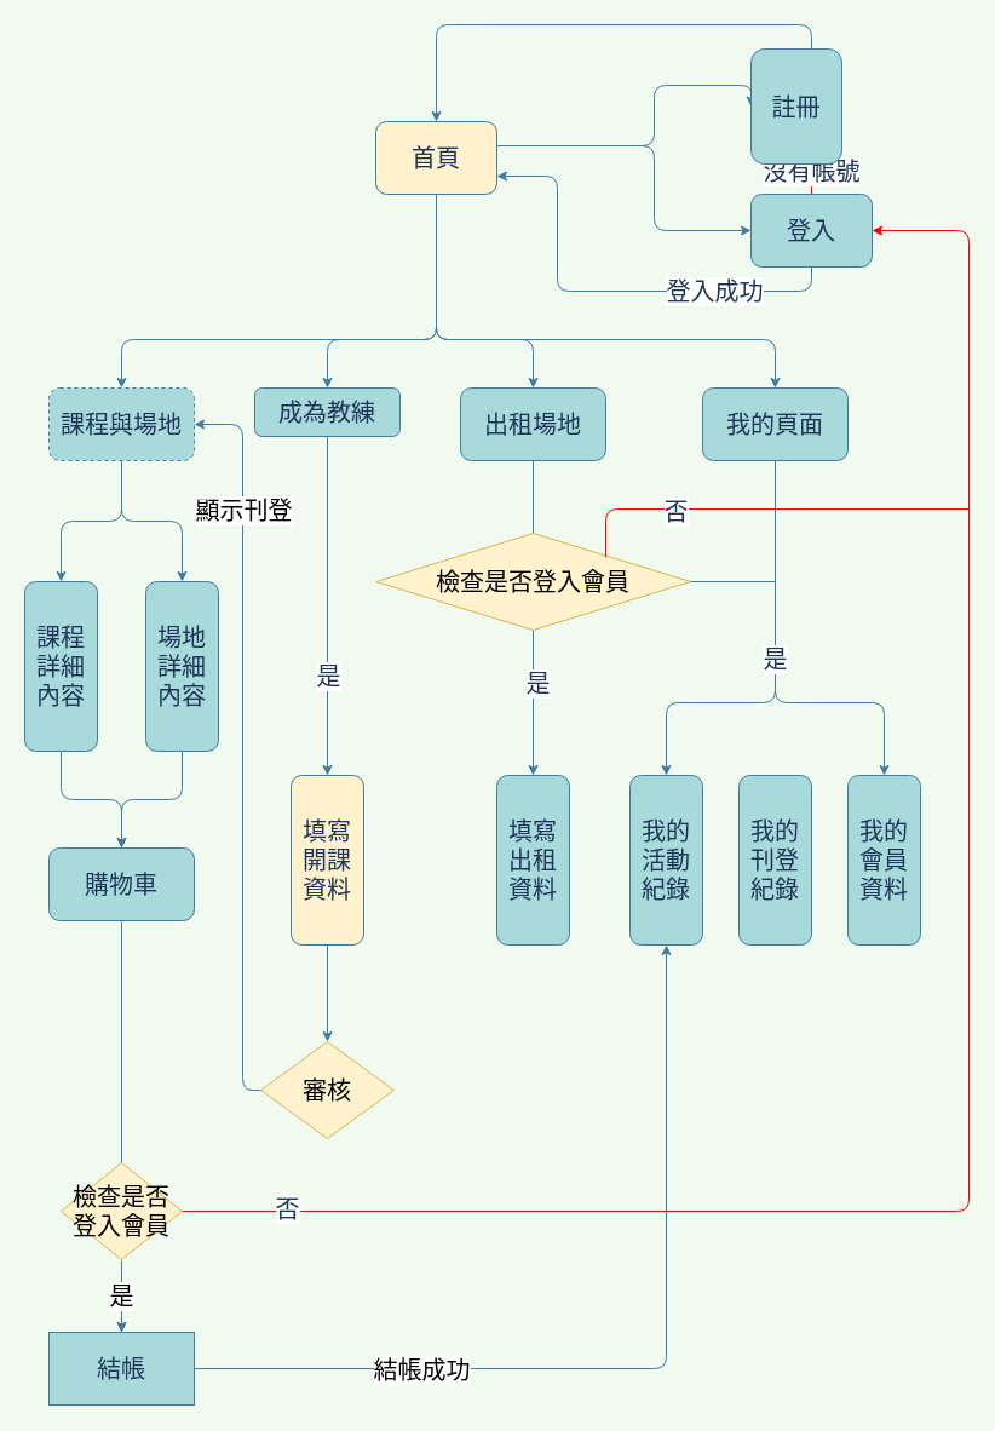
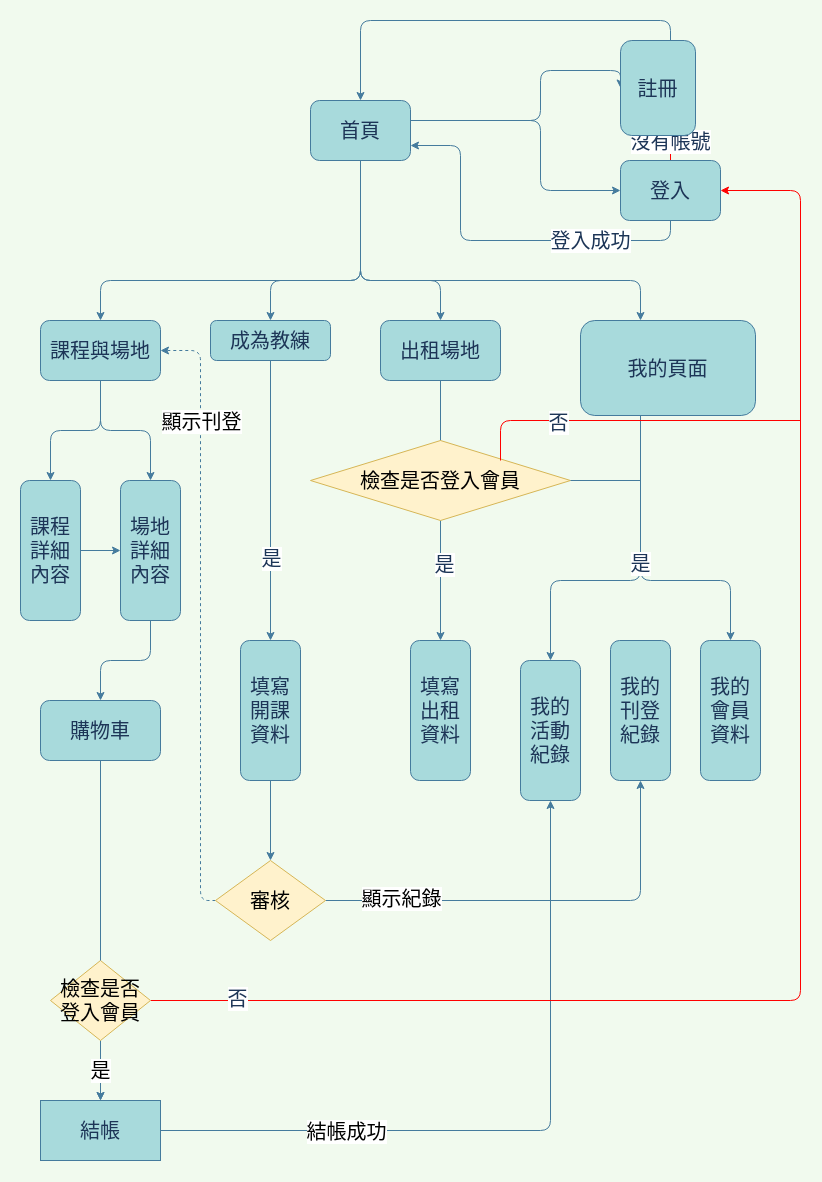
  <mxCell id="0" />
  <mxCell id="1" parent="0" />
  <mxCell id="2" style="edgeStyle=orthogonalEdgeStyle;curved=0;rounded=1;sketch=0;orthogonalLoop=1;jettySize=auto;html=1;entryX=0.5;entryY=0;entryDx=0;entryDy=0;fontColor=#1D3557;strokeColor=#457B9D;fillColor=#A8DADC;" edge="1" parent="1" source="8" target="16"><mxGeometry relative="1" as="geometry"><Array as="points"><mxPoint x="360" y="280" /><mxPoint x="100" y="280" /></Array></mxGeometry></mxCell>
  <mxCell id="3" style="edgeStyle=orthogonalEdgeStyle;curved=0;rounded=1;sketch=0;orthogonalLoop=1;jettySize=auto;html=1;entryX=0.5;entryY=0;entryDx=0;entryDy=0;fontColor=#1D3557;strokeColor=#457B9D;fillColor=#A8DADC;" edge="1" parent="1" source="8" target="19"><mxGeometry relative="1" as="geometry"><Array as="points"><mxPoint x="360" y="280" /><mxPoint x="270" y="280" /></Array></mxGeometry></mxCell>
  <mxCell id="4" style="edgeStyle=orthogonalEdgeStyle;curved=0;rounded=1;sketch=0;orthogonalLoop=1;jettySize=auto;html=1;fontColor=#1D3557;strokeColor=#457B9D;fillColor=#A8DADC;" edge="1" parent="1" source="8" target="22"><mxGeometry relative="1" as="geometry"><Array as="points"><mxPoint x="360" y="280" /><mxPoint x="440" y="280" /></Array></mxGeometry></mxCell>
  <mxCell id="5" style="edgeStyle=orthogonalEdgeStyle;curved=0;rounded=1;sketch=0;orthogonalLoop=1;jettySize=auto;html=1;fontColor=#1D3557;strokeColor=#457B9D;fillColor=#A8DADC;" edge="1" parent="1" source="8" target="26"><mxGeometry relative="1" as="geometry"><Array as="points"><mxPoint x="360" y="280" /><mxPoint x="640" y="280" /></Array></mxGeometry></mxCell>
  <mxCell id="6" style="edgeStyle=orthogonalEdgeStyle;curved=0;rounded=1;sketch=0;orthogonalLoop=1;jettySize=auto;html=1;entryX=0;entryY=0.5;entryDx=0;entryDy=0;fontColor=#1D3557;strokeColor=#457B9D;fillColor=#A8DADC;" edge="1" parent="1" source="8" target="13"><mxGeometry relative="1" as="geometry"><Array as="points"><mxPoint x="540" y="120" /><mxPoint x="540" y="70" /></Array></mxGeometry></mxCell>
  <mxCell id="7" style="edgeStyle=orthogonalEdgeStyle;curved=0;rounded=1;sketch=0;orthogonalLoop=1;jettySize=auto;html=1;fontSize=20;fontColor=#1D3557;strokeColor=#457B9D;fillColor=#A8DADC;entryX=0;entryY=0.5;entryDx=0;entryDy=0;" edge="1" parent="1" source="8" target="11"><mxGeometry relative="1" as="geometry"><mxPoint x="540" y="130" as="targetPoint" /><Array as="points"><mxPoint x="540" y="120" /><mxPoint x="540" y="190" /></Array></mxGeometry></mxCell>
- <mxCell id="8" value="首頁" style="rounded=1;whiteSpace=wrap;html=1;fontSize=20;fontColor=#1D3557;fillColor=#fff2cc;strokeColor=#457B9D;" vertex="1" parent="1"><mxGeometry x="310" y="100" width="100" height="60" as="geometry" /></mxCell>
+ <mxCell id="8" value="首頁" style="rounded=1;whiteSpace=wrap;html=1;fontSize=20;fontColor=#1D3557;fillColor=#A8DADC;strokeColor=#457B9D;" vertex="1" parent="1"><mxGeometry x="310" y="100" width="100" height="60" as="geometry" /></mxCell>
  <mxCell id="9" value="&lt;font style=&quot;font-size: 20px&quot;&gt;登入成功&lt;/font&gt;" style="edgeStyle=orthogonalEdgeStyle;curved=0;rounded=1;sketch=0;orthogonalLoop=1;jettySize=auto;html=1;entryX=1;entryY=0.75;entryDx=0;entryDy=0;fontColor=#1D3557;strokeColor=#457B9D;fillColor=#A8DADC;" edge="1" parent="1" source="11" target="8"><mxGeometry x="-0.462" relative="1" as="geometry"><Array as="points"><mxPoint x="670" y="240" /><mxPoint x="460" y="240" /><mxPoint x="460" y="145" /></Array><mxPoint x="1" as="offset" /></mxGeometry></mxCell>
  <mxCell id="10" value="&lt;span style=&quot;font-size: 20px&quot;&gt;沒有帳號&lt;/span&gt;" style="edgeStyle=orthogonalEdgeStyle;curved=0;rounded=1;sketch=0;orthogonalLoop=1;jettySize=auto;html=1;entryX=0.5;entryY=1;entryDx=0;entryDy=0;fontColor=#1D3557;strokeColor=#FF0000;fillColor=#A8DADC;" edge="1" parent="1" source="11" target="13"><mxGeometry relative="1" as="geometry" /></mxCell>
  <mxCell id="11" value="登入" style="rounded=1;whiteSpace=wrap;html=1;fontSize=20;fontColor=#1D3557;fillColor=#A8DADC;strokeColor=#457B9D;" vertex="1" parent="1"><mxGeometry x="620" y="160" width="100" height="60" as="geometry" /></mxCell>
  <mxCell id="12" style="edgeStyle=orthogonalEdgeStyle;curved=0;rounded=1;sketch=0;orthogonalLoop=1;jettySize=auto;html=1;fontColor=#1D3557;strokeColor=#457B9D;fillColor=#A8DADC;" edge="1" parent="1" source="13"><mxGeometry relative="1" as="geometry"><mxPoint x="360" y="100" as="targetPoint" /><Array as="points"><mxPoint x="670" y="20" /><mxPoint x="360" y="20" /><mxPoint x="360" y="100" /></Array></mxGeometry></mxCell>
  <mxCell id="13" value="註冊" style="rounded=1;whiteSpace=wrap;html=1;fontSize=20;fontColor=#1D3557;fillColor=#A8DADC;strokeColor=#457B9D;" vertex="1" parent="1"><mxGeometry x="620" y="40" width="75" height="95" as="geometry" /></mxCell>
  <mxCell id="14" style="edgeStyle=orthogonalEdgeStyle;curved=0;rounded=1;sketch=0;orthogonalLoop=1;jettySize=auto;html=1;entryX=0.5;entryY=0;entryDx=0;entryDy=0;fontColor=#1D3557;strokeColor=#457B9D;fillColor=#A8DADC;" edge="1" parent="1" source="16" target="28"><mxGeometry relative="1" as="geometry" /></mxCell>
  <mxCell id="15" style="edgeStyle=orthogonalEdgeStyle;curved=0;rounded=1;sketch=0;orthogonalLoop=1;jettySize=auto;html=1;entryX=0.5;entryY=0;entryDx=0;entryDy=0;fontColor=#1D3557;strokeColor=#457B9D;fillColor=#A8DADC;" edge="1" parent="1" source="16" target="30"><mxGeometry relative="1" as="geometry" /></mxCell>
- <mxCell id="16" value="課程與場地" style="rounded=1;whiteSpace=wrap;html=1;fontSize=20;fontColor=#1D3557;fillColor=#A8DADC;strokeColor=#457B9D;dashed=1;" vertex="1" parent="1"><mxGeometry x="40" y="320" width="120" height="60" as="geometry" /></mxCell>
+ <mxCell id="16" value="課程與場地" style="rounded=1;whiteSpace=wrap;html=1;fontSize=20;fontColor=#1D3557;fillColor=#A8DADC;strokeColor=#457B9D;" vertex="1" parent="1"><mxGeometry x="40" y="320" width="120" height="60" as="geometry" /></mxCell>
  <mxCell id="17" style="edgeStyle=orthogonalEdgeStyle;curved=0;rounded=1;sketch=0;orthogonalLoop=1;jettySize=auto;html=1;entryX=0.5;entryY=0;entryDx=0;entryDy=0;fontSize=20;fontColor=#1D3557;strokeColor=#457B9D;fillColor=#A8DADC;" edge="1" parent="1" source="19" target="32"><mxGeometry relative="1" as="geometry"><Array as="points"><mxPoint x="270" y="640" /></Array></mxGeometry></mxCell>
  <mxCell id="18" value="是" style="edgeLabel;html=1;align=center;verticalAlign=middle;resizable=0;points=[];fontSize=20;fontColor=#1D3557;" vertex="1" connectable="0" parent="17"><mxGeometry x="0.404" relative="1" as="geometry"><mxPoint as="offset" /></mxGeometry></mxCell>
  <mxCell id="19" value="成為教練" style="rounded=1;whiteSpace=wrap;html=1;fontSize=20;fontColor=#1D3557;fillColor=#A8DADC;strokeColor=#457B9D;" vertex="1" parent="1"><mxGeometry x="210" y="320" width="120" height="40" as="geometry" /></mxCell>
  <mxCell id="20" style="edgeStyle=orthogonalEdgeStyle;curved=0;rounded=1;sketch=0;orthogonalLoop=1;jettySize=auto;html=1;entryX=0.5;entryY=0;entryDx=0;entryDy=0;fontSize=20;fontColor=#1D3557;strokeColor=#457B9D;fillColor=#A8DADC;" edge="1" parent="1" source="22" target="33"><mxGeometry relative="1" as="geometry" /></mxCell>
  <mxCell id="21" value="是" style="edgeLabel;html=1;align=center;verticalAlign=middle;resizable=0;points=[];fontSize=20;fontColor=#1D3557;" vertex="1" connectable="0" parent="20"><mxGeometry x="0.404" y="3" relative="1" as="geometry"><mxPoint as="offset" /></mxGeometry></mxCell>
  <mxCell id="22" value="出租場地&lt;span style=&quot;color: rgba(0 , 0 , 0 , 0) ; font-family: monospace ; font-size: 0px&quot;&gt;%3CmxGraphModel%3E%3Croot%3E%3CmxCell%20id%3D%220%22%2F%3E%3CmxCell%20id%3D%221%22%20parent%3D%220%22%2F%3E%3CmxCell%20id%3D%222%22%20value%3D%22%22%20style%3D%22rounded%3D1%3BwhiteSpace%3Dwrap%3Bhtml%3D1%3BfontSize%3D20%3BfontColor%3Dnone%3B%22%20vertex%3D%221%22%20parent%3D%221%22%3E%3CmxGeometry%20x%3D%22380%22%20y%3D%22200%22%20width%3D%22100%22%20height%3D%2260%22%20as%3D%22geometry%22%2F%3E%3C%2FmxCell%3E%3C%2Froot%3E%3C%2FmxGraphModel%3E&lt;/span&gt;" style="rounded=1;whiteSpace=wrap;html=1;fontSize=20;fontColor=#1D3557;fillColor=#A8DADC;strokeColor=#457B9D;" vertex="1" parent="1"><mxGeometry x="380" y="320" width="120" height="60" as="geometry" /></mxCell>
  <mxCell id="23" style="edgeStyle=orthogonalEdgeStyle;curved=0;rounded=1;sketch=0;orthogonalLoop=1;jettySize=auto;html=1;entryX=0.5;entryY=0;entryDx=0;entryDy=0;fontSize=20;fontColor=#1D3557;strokeColor=#457B9D;fillColor=#A8DADC;" edge="1" parent="1" source="26" target="34"><mxGeometry relative="1" as="geometry"><Array as="points"><mxPoint x="640" y="580" /><mxPoint x="550" y="580" /></Array></mxGeometry></mxCell>
  <mxCell id="24" style="edgeStyle=orthogonalEdgeStyle;curved=0;rounded=1;sketch=0;orthogonalLoop=1;jettySize=auto;html=1;entryX=0.5;entryY=0;entryDx=0;entryDy=0;fontSize=20;fontColor=#1D3557;strokeColor=#457B9D;fillColor=#A8DADC;" edge="1" parent="1" source="26" target="36"><mxGeometry relative="1" as="geometry"><Array as="points"><mxPoint x="640" y="580" /><mxPoint x="730" y="580" /></Array></mxGeometry></mxCell>
  <mxCell id="25" value="是" style="edgeLabel;html=1;align=center;verticalAlign=middle;resizable=0;points=[];fontSize=20;fontColor=#1D3557;" vertex="1" connectable="0" parent="24"><mxGeometry x="-0.066" y="-1" relative="1" as="geometry"><mxPoint as="offset" /></mxGeometry></mxCell>
- <mxCell id="26" value="我的頁面" style="rounded=1;whiteSpace=wrap;html=1;fontSize=20;fontColor=#1D3557;fillColor=#A8DADC;strokeColor=#457B9D;" vertex="1" parent="1"><mxGeometry x="580" y="320" width="120" height="60" as="geometry" /></mxCell>
- <mxCell id="27" style="edgeStyle=orthogonalEdgeStyle;curved=0;rounded=1;sketch=0;orthogonalLoop=1;jettySize=auto;html=1;entryX=0.5;entryY=0;entryDx=0;entryDy=0;fontSize=20;fontColor=#1D3557;strokeColor=#457B9D;fillColor=#A8DADC;" edge="1" parent="1" source="28" target="39"><mxGeometry relative="1" as="geometry" /></mxCell>
+ <mxCell id="26" value="我的頁面" style="rounded=1;whiteSpace=wrap;html=1;fontSize=20;fontColor=#1D3557;fillColor=#A8DADC;strokeColor=#457B9D;" vertex="1" parent="1"><mxGeometry x="580" y="320" width="175" height="95" as="geometry" /></mxCell>
+ <mxCell id="27" style="edgeStyle=orthogonalEdgeStyle;curved=0;rounded=1;sketch=0;orthogonalLoop=1;jettySize=auto;html=1;fontSize=20;fontColor=#1D3557;strokeColor=#457B9D;fillColor=#A8DADC;" edge="1" parent="1" source="28" target="30"><mxGeometry relative="1" as="geometry" /></mxCell>
  <mxCell id="28" value="課程詳細內容" style="rounded=1;whiteSpace=wrap;html=1;labelBackgroundColor=none;labelBorderColor=none;fontSize=20;fontColor=#1D3557;fillColor=#A8DADC;strokeColor=#457B9D;" vertex="1" parent="1"><mxGeometry x="20" y="480" width="60" height="140" as="geometry" /></mxCell>
  <mxCell id="29" style="edgeStyle=orthogonalEdgeStyle;curved=0;rounded=1;sketch=0;orthogonalLoop=1;jettySize=auto;html=1;fontSize=20;fontColor=#1D3557;strokeColor=#457B9D;fillColor=#A8DADC;" edge="1" parent="1" source="30"><mxGeometry relative="1" as="geometry"><mxPoint x="100" y="700" as="targetPoint" /><Array as="points"><mxPoint x="150" y="660" /><mxPoint x="100" y="660" /></Array></mxGeometry></mxCell>
  <mxCell id="30" value="場地詳細內容" style="rounded=1;whiteSpace=wrap;html=1;labelBackgroundColor=none;labelBorderColor=none;fontSize=20;fontColor=#1D3557;fillColor=#A8DADC;strokeColor=#457B9D;" vertex="1" parent="1"><mxGeometry x="120" y="480" width="60" height="140" as="geometry" /></mxCell>
  <mxCell id="31" style="edgeStyle=orthogonalEdgeStyle;curved=0;rounded=1;sketch=0;orthogonalLoop=1;jettySize=auto;html=1;fontSize=20;fontColor=#000000;strokeColor=#457B9D;fillColor=#A8DADC;" edge="1" parent="1" source="32" target="56"><mxGeometry relative="1" as="geometry" /></mxCell>
- <mxCell id="32" value="填寫開課資料" style="rounded=1;whiteSpace=wrap;html=1;labelBackgroundColor=none;labelBorderColor=none;fontSize=20;fontColor=#1D3557;fillColor=#fff2cc;strokeColor=#457B9D;" vertex="1" parent="1"><mxGeometry x="240" y="640" width="60" height="140" as="geometry" /></mxCell>
+ <mxCell id="32" value="填寫開課資料" style="rounded=1;whiteSpace=wrap;html=1;labelBackgroundColor=none;labelBorderColor=none;fontSize=20;fontColor=#1D3557;fillColor=#A8DADC;strokeColor=#457B9D;" vertex="1" parent="1"><mxGeometry x="240" y="640" width="60" height="140" as="geometry" /></mxCell>
  <mxCell id="33" value="填寫出租資料" style="rounded=1;whiteSpace=wrap;html=1;labelBackgroundColor=none;labelBorderColor=none;fontSize=20;fontColor=#1D3557;fillColor=#A8DADC;strokeColor=#457B9D;" vertex="1" parent="1"><mxGeometry x="410" y="640" width="60" height="140" as="geometry" /></mxCell>
- <mxCell id="34" value="我的活動紀錄" style="rounded=1;whiteSpace=wrap;html=1;labelBackgroundColor=none;labelBorderColor=none;fontSize=20;fontColor=#1D3557;fillColor=#A8DADC;strokeColor=#457B9D;" vertex="1" parent="1"><mxGeometry x="520" y="640" width="60" height="140" as="geometry" /></mxCell>
+ <mxCell id="34" value="我的活動紀錄" style="rounded=1;whiteSpace=wrap;html=1;labelBackgroundColor=none;labelBorderColor=none;fontSize=20;fontColor=#1D3557;fillColor=#A8DADC;strokeColor=#457B9D;" vertex="1" parent="1"><mxGeometry x="520" y="660" width="60" height="140" as="geometry" /></mxCell>
  <mxCell id="35" value="我的刊登紀錄" style="rounded=1;whiteSpace=wrap;html=1;labelBackgroundColor=none;labelBorderColor=none;fontSize=20;fontColor=#1D3557;fillColor=#A8DADC;strokeColor=#457B9D;" vertex="1" parent="1"><mxGeometry x="610" y="640" width="60" height="140" as="geometry" /></mxCell>
  <mxCell id="36" value="我的會員資料" style="rounded=1;whiteSpace=wrap;html=1;labelBackgroundColor=none;labelBorderColor=none;fontSize=20;fontColor=#1D3557;fillColor=#A8DADC;strokeColor=#457B9D;" vertex="1" parent="1"><mxGeometry x="700" y="640" width="60" height="140" as="geometry" /></mxCell>
  <mxCell id="37" style="edgeStyle=orthogonalEdgeStyle;curved=0;rounded=1;sketch=0;orthogonalLoop=1;jettySize=auto;html=1;entryX=0.5;entryY=0;entryDx=0;entryDy=0;fontSize=20;fontColor=#1D3557;strokeColor=#457B9D;fillColor=#A8DADC;startArrow=none;" edge="1" parent="1" source="50" target="43"><mxGeometry relative="1" as="geometry" /></mxCell>
  <mxCell id="38" value="是" style="edgeLabel;html=1;align=center;verticalAlign=middle;resizable=0;points=[];fontSize=20;fontColor=#1D3557;" vertex="1" connectable="0" parent="37"><mxGeometry x="0.641" y="-1" relative="1" as="geometry"><mxPoint x="1" y="24" as="offset" /></mxGeometry></mxCell>
  <mxCell id="39" value="購物車" style="rounded=1;whiteSpace=wrap;html=1;labelBackgroundColor=none;sketch=0;fontSize=20;fontColor=#1D3557;strokeColor=#457B9D;fillColor=#A8DADC;" vertex="1" parent="1"><mxGeometry x="40" y="700" width="120" height="60" as="geometry" /></mxCell>
  <mxCell id="40" value="檢查是否登入會員" style="rhombus;whiteSpace=wrap;html=1;rounded=0;labelBackgroundColor=none;sketch=0;fontSize=20;strokeColor=#d6b656;fillColor=#fff2cc;" vertex="1" parent="1"><mxGeometry x="310" y="440" width="260" height="80" as="geometry" /></mxCell>
  <mxCell id="41" style="edgeStyle=orthogonalEdgeStyle;curved=0;rounded=1;sketch=0;orthogonalLoop=1;jettySize=auto;html=1;entryX=0.5;entryY=1;entryDx=0;entryDy=0;fontSize=20;fontColor=#457B9D;strokeColor=#457B9D;fillColor=#A8DADC;" edge="1" parent="1" source="43" target="34"><mxGeometry relative="1" as="geometry" /></mxCell>
  <mxCell id="42" value="結帳成功" style="edgeLabel;html=1;align=center;verticalAlign=middle;resizable=0;points=[];fontSize=20;fontColor=#000000;" vertex="1" connectable="0" parent="41"><mxGeometry x="-0.789" y="-2" relative="1" as="geometry"><mxPoint x="109" y="-2" as="offset" /></mxGeometry></mxCell>
  <mxCell id="43" value="結帳" style="whiteSpace=wrap;html=1;labelBackgroundColor=none;sketch=0;fontSize=20;fontColor=#1D3557;strokeColor=#457B9D;fillColor=#A8DADC;rounded=0;" vertex="1" parent="1"><mxGeometry x="40" y="1100" width="120" height="60" as="geometry" /></mxCell>
  <mxCell id="44" style="edgeStyle=orthogonalEdgeStyle;curved=0;rounded=1;sketch=0;orthogonalLoop=1;jettySize=auto;html=1;entryX=1;entryY=0.5;entryDx=0;entryDy=0;fontSize=20;fontColor=#1D3557;strokeColor=#FF0000;fillColor=#A8DADC;" edge="1" parent="1" source="50" target="11"><mxGeometry relative="1" as="geometry"><Array as="points"><mxPoint x="800" y="1000" /><mxPoint x="800" y="190" /></Array></mxGeometry></mxCell>
  <mxCell id="45" value="否" style="edgeLabel;html=1;align=center;verticalAlign=middle;resizable=0;points=[];fontSize=20;fontColor=#1D3557;" vertex="1" connectable="0" parent="44"><mxGeometry x="-0.888" y="3" relative="1" as="geometry"><mxPoint as="offset" /></mxGeometry></mxCell>
  <mxCell id="46" value="" style="endArrow=none;html=1;rounded=1;sketch=0;fontSize=20;fontColor=#1D3557;strokeColor=#457B9D;fillColor=#A8DADC;curved=0;exitX=1;exitY=0.5;exitDx=0;exitDy=0;" edge="1" parent="1" source="40"><mxGeometry width="50" height="50" relative="1" as="geometry"><mxPoint x="520" y="490" as="sourcePoint" /><mxPoint x="640" y="480" as="targetPoint" /></mxGeometry></mxCell>
  <mxCell id="47" value="" style="endArrow=none;html=1;rounded=1;sketch=0;fontSize=20;fontColor=#1D3557;strokeColor=#FF0000;fillColor=#A8DADC;curved=0;" edge="1" parent="1"><mxGeometry width="50" height="50" relative="1" as="geometry"><mxPoint x="500" y="460" as="sourcePoint" /><mxPoint x="800" y="420" as="targetPoint" /><Array as="points"><mxPoint x="500" y="420" /></Array></mxGeometry></mxCell>
  <mxCell id="48" value="否" style="edgeLabel;html=1;align=center;verticalAlign=middle;resizable=0;points=[];fontSize=20;fontColor=#1D3557;" vertex="1" connectable="0" parent="47"><mxGeometry x="-0.431" y="-1" relative="1" as="geometry"><mxPoint as="offset" /></mxGeometry></mxCell>
  <mxCell id="49" value="是" style="edgeStyle=orthogonalEdgeStyle;curved=0;rounded=1;sketch=0;orthogonalLoop=1;jettySize=auto;html=1;fontSize=20;fontColor=#000000;strokeColor=#457B9D;fillColor=#A8DADC;" edge="1" parent="1" source="50" target="43"><mxGeometry relative="1" as="geometry" /></mxCell>
  <mxCell id="50" value="檢查是否登入會員" style="rhombus;whiteSpace=wrap;html=1;rounded=0;labelBackgroundColor=none;sketch=0;fontSize=20;strokeColor=#d6b656;fillColor=#fff2cc;" vertex="1" parent="1"><mxGeometry x="50" y="960" width="100" height="80" as="geometry" /></mxCell>
  <mxCell id="51" value="" style="edgeStyle=orthogonalEdgeStyle;curved=0;rounded=1;sketch=0;orthogonalLoop=1;jettySize=auto;html=1;entryX=0.5;entryY=0;entryDx=0;entryDy=0;fontSize=20;fontColor=#1D3557;strokeColor=#457B9D;fillColor=#A8DADC;endArrow=none;" edge="1" parent="1" source="39" target="50"><mxGeometry relative="1" as="geometry"><mxPoint x="100" y="760" as="sourcePoint" /><mxPoint x="100" y="1080" as="targetPoint" /></mxGeometry></mxCell>
- <mxCell id="52" style="edgeStyle=orthogonalEdgeStyle;curved=0;rounded=1;sketch=0;orthogonalLoop=1;jettySize=auto;html=1;fontSize=20;fontColor=#000000;strokeColor=#457B9D;fillColor=#A8DADC;entryX=1;entryY=0.5;entryDx=0;entryDy=0;" edge="1" parent="1" source="56" target="16"><mxGeometry relative="1" as="geometry"><mxPoint x="200" y="580" as="targetPoint" /><Array as="points"><mxPoint x="200" y="900" /><mxPoint x="200" y="350" /></Array></mxGeometry></mxCell>
+ <mxCell id="52" style="edgeStyle=orthogonalEdgeStyle;curved=0;rounded=1;sketch=0;orthogonalLoop=1;jettySize=auto;html=1;fontSize=20;fontColor=#000000;strokeColor=#457B9D;fillColor=#A8DADC;entryX=1;entryY=0.5;entryDx=0;entryDy=0;dashed=1;" edge="1" parent="1" source="56" target="16"><mxGeometry relative="1" as="geometry"><mxPoint x="200" y="580" as="targetPoint" /><Array as="points"><mxPoint x="200" y="900" /><mxPoint x="200" y="350" /></Array></mxGeometry></mxCell>
  <mxCell id="53" value="顯示刊登" style="edgeLabel;html=1;align=center;verticalAlign=middle;resizable=0;points=[];fontSize=20;fontColor=#000000;" vertex="1" connectable="0" parent="52"><mxGeometry x="-0.759" y="-2" relative="1" as="geometry"><mxPoint x="-2" y="-422" as="offset" /></mxGeometry></mxCell>
+ <mxCell id="54" style="edgeStyle=orthogonalEdgeStyle;curved=0;rounded=1;sketch=0;orthogonalLoop=1;jettySize=auto;html=1;entryX=0.5;entryY=1;entryDx=0;entryDy=0;fontSize=20;fontColor=#000000;strokeColor=#457B9D;fillColor=#A8DADC;" edge="1" parent="1" source="56" target="35"><mxGeometry relative="1" as="geometry" /></mxCell>
+ <mxCell id="55" value="顯示紀錄" style="edgeLabel;html=1;align=center;verticalAlign=middle;resizable=0;points=[];fontSize=20;fontColor=#000000;" vertex="1" connectable="0" parent="54"><mxGeometry x="-0.655" y="3" relative="1" as="geometry"><mxPoint as="offset" /></mxGeometry></mxCell>
  <mxCell id="56" value="審核" style="rhombus;whiteSpace=wrap;html=1;rounded=0;labelBackgroundColor=none;sketch=0;fontSize=20;strokeColor=#d6b656;fillColor=#fff2cc;" vertex="1" parent="1"><mxGeometry x="215" y="860" width="110" height="80" as="geometry" /></mxCell>
